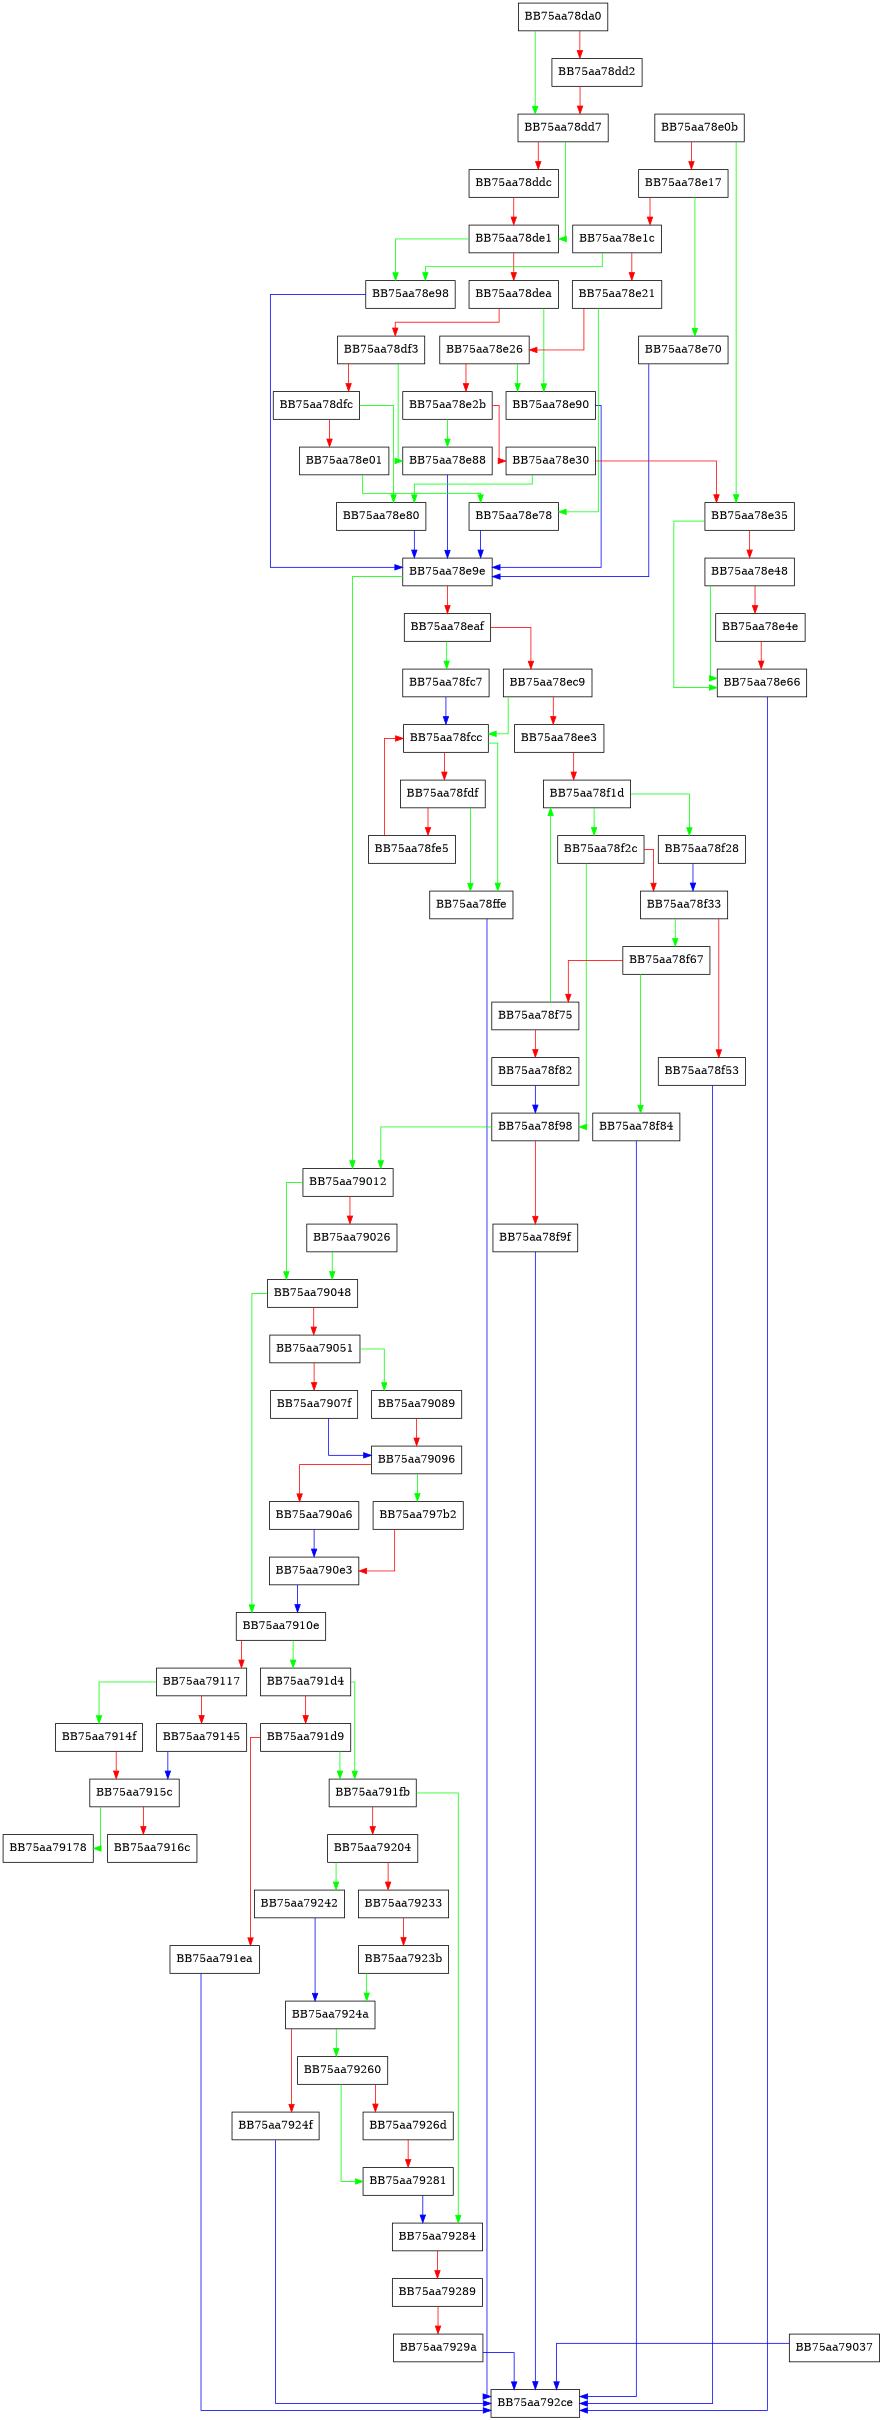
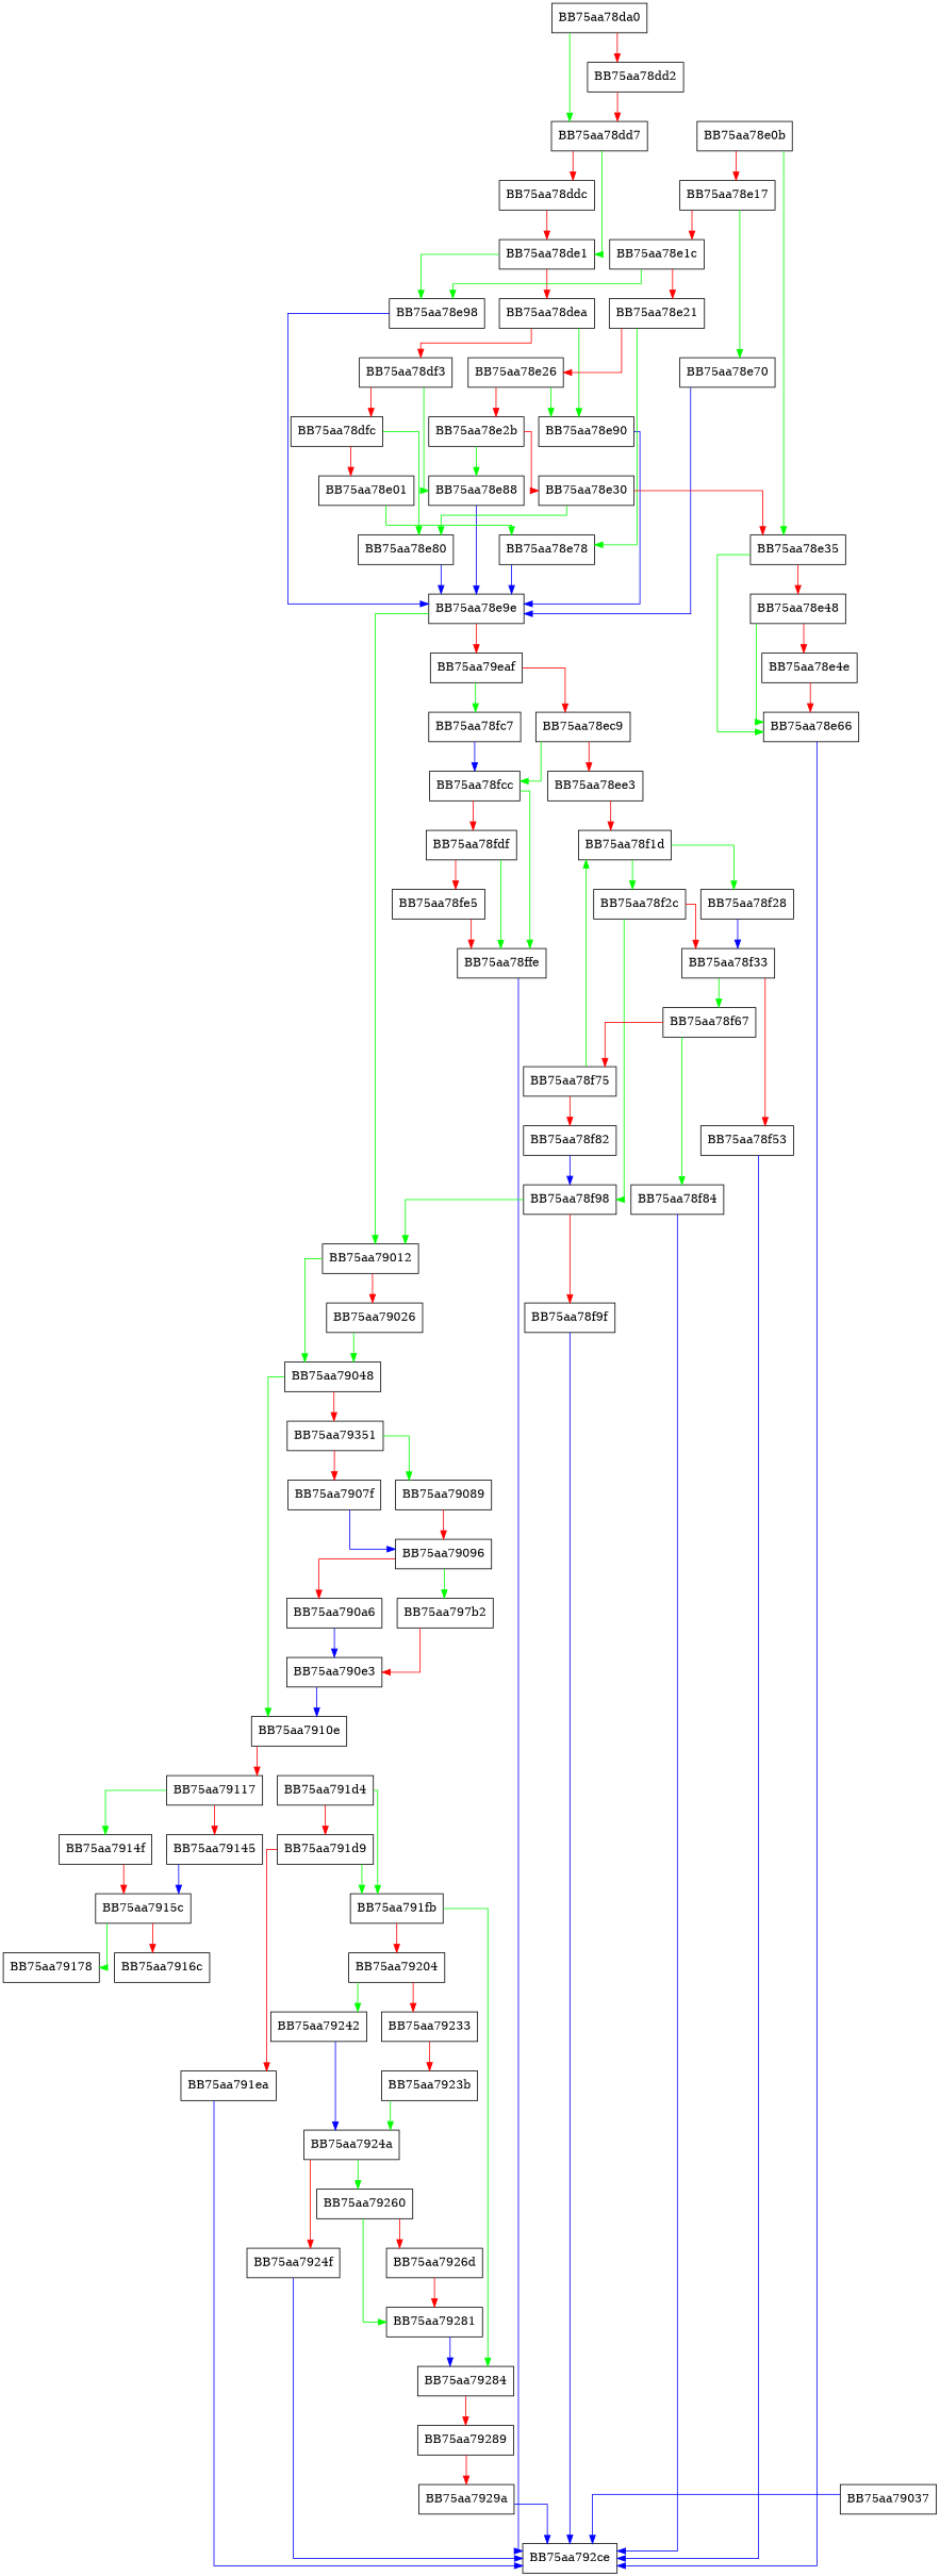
  digraph {
    splines=ortho
    node [shape=box]
    edge [color=red]
    BB75aa78da0
    BB75aa78dd7
    BB75aa78dd2
    BB75aa78de1
    BB75aa78ddc
    BB75aa78e98
    BB75aa78dea
    BB75aa78e9e
    BB75aa78e90
    BB75aa78df3
    BB75aa79012
-   BB75aa78eaf
+   BB75aa78eaf [label=BB75aa79eaf]
    BB75aa78e88
    BB75aa78dfc
    BB75aa78e80
    BB75aa78e01
    BB75aa78e78
    BB75aa78e70
    BB75aa78e0b
    BB75aa78e35
    BB75aa78e17
    BB75aa78e66
    BB75aa78e48
    BB75aa78e1c
    BB75aa792ce
    BB75aa78e4e
    BB75aa78e21
    BB75aa78e26
    BB75aa78e2b
    BB75aa78e30
    BB75aa79048
    BB75aa79026
    BB75aa78fc7
    BB75aa78ec9
    BB75aa7910e
-   BB75aa79051
+   BB75aa79051 [label=BB75aa79351]
    BB75aa78fcc
    BB75aa78ee3
    BB75aa78ffe
    BB75aa78fdf
    BB75aa78f1d
    BB75aa78fe5
    BB75aa78f2c
    BB75aa78f28
    BB75aa78f33
    BB75aa78f98
    BB75aa78f67
    BB75aa78f53
    BB75aa78f9f
    BB75aa78f84
    BB75aa78f75
    BB75aa78f82
    BB75aa791d4
    BB75aa79117
    BB75aa79089
    BB75aa7907f
    BB75aa79037
    BB75aa791fb
    BB75aa791d9
    BB75aa7914f
    BB75aa79145
    BB75aa79096
    n63 [label=BB75aa797b2]
    BB75aa790a6
    BB75aa790e3
    BB75aa79284
    BB75aa79204
    BB75aa791ea
    BB75aa7915c
    BB75aa79178
    BB75aa7916c
    BB75aa79289
    BB75aa79242
    BB75aa79233
    BB75aa7929a
    BB75aa7924a
    BB75aa7923b
    BB75aa79260
    BB75aa7924f
    BB75aa79281
    BB75aa7926d
    BB75aa78da0 -> BB75aa78dd7 [color=green]
    BB75aa78da0 -> BB75aa78dd2
    BB75aa78dd7 -> BB75aa78de1 [color=green]
    BB75aa78dd7 -> BB75aa78ddc
    BB75aa78dd2 -> BB75aa78dd7
    BB75aa78de1 -> BB75aa78e98 [color=green]
    BB75aa78de1 -> BB75aa78dea
    BB75aa78ddc -> BB75aa78de1
    BB75aa78e98 -> BB75aa78e9e [color=blue]
    BB75aa78dea -> BB75aa78e90 [color=green]
    BB75aa78dea -> BB75aa78df3
    BB75aa78e9e -> BB75aa79012 [color=green]
    BB75aa78e9e -> BB75aa78eaf
    BB75aa78e90 -> BB75aa78e9e [color=blue]
    BB75aa78df3 -> BB75aa78e88 [color=green]
    BB75aa78df3 -> BB75aa78dfc
    BB75aa79012 -> BB75aa79048 [color=green]
    BB75aa79012 -> BB75aa79026
    BB75aa78eaf -> BB75aa78fc7 [color=green]
    BB75aa78eaf -> BB75aa78ec9
    BB75aa78e88 -> BB75aa78e9e [color=blue]
    BB75aa78dfc -> BB75aa78e80 [color=green]
    BB75aa78dfc -> BB75aa78e01
    BB75aa78e80 -> BB75aa78e9e [color=blue]
    BB75aa78e01 -> BB75aa78e78 [color=green]
    BB75aa78e78 -> BB75aa78e9e [color=blue]
    BB75aa78e70 -> BB75aa78e9e [color=blue]
    BB75aa78e0b -> BB75aa78e35 [color=green]
    BB75aa78e0b -> BB75aa78e17
    BB75aa78e35 -> BB75aa78e66 [color=green]
    BB75aa78e35 -> BB75aa78e48
    BB75aa78e17 -> BB75aa78e70 [color=green]
    BB75aa78e17 -> BB75aa78e1c
    BB75aa78e66 -> BB75aa792ce [color=blue]
    BB75aa78e48 -> BB75aa78e66 [color=green]
    BB75aa78e48 -> BB75aa78e4e
    BB75aa78e1c -> BB75aa78e98 [color=green]
    BB75aa78e1c -> BB75aa78e21
    BB75aa78e4e -> BB75aa78e66
    BB75aa78e21 -> BB75aa78e78 [color=green]
    BB75aa78e21 -> BB75aa78e26
    BB75aa78e26 -> BB75aa78e90 [color=green]
    BB75aa78e26 -> BB75aa78e2b
    BB75aa78e2b -> BB75aa78e88 [color=green]
    BB75aa78e2b -> BB75aa78e30
    BB75aa78e30 -> BB75aa78e80 [color=green]
    BB75aa78e30 -> BB75aa78e35
    BB75aa79048 -> BB75aa7910e [color=green]
    BB75aa79048 -> BB75aa79051
    BB75aa79026 -> BB75aa79048 [color=green]
    BB75aa78fc7 -> BB75aa78fcc [color=blue]
    BB75aa78ec9 -> BB75aa78fcc [color=green]
    BB75aa78ec9 -> BB75aa78ee3
-   BB75aa7910e -> BB75aa791d4 [color=green]
    BB75aa7910e -> BB75aa79117
    BB75aa79051 -> BB75aa79089 [color=green]
    BB75aa79051 -> BB75aa7907f
    BB75aa78fcc -> BB75aa78ffe [color=green]
    BB75aa78fcc -> BB75aa78fdf
    BB75aa78ee3 -> BB75aa78f1d
    BB75aa78ffe -> BB75aa792ce [color=blue]
    BB75aa78fdf -> BB75aa78ffe [color=green]
    BB75aa78fdf -> BB75aa78fe5
    BB75aa78f1d -> BB75aa78f2c [color=green]
    BB75aa78f1d -> BB75aa78f28 [color=green]
-   BB75aa78fe5 -> BB75aa78fcc
+   BB75aa78fe5 -> BB75aa78ffe
    BB75aa78f2c -> BB75aa78f33
    BB75aa78f2c -> BB75aa78f98 [color=green]
    BB75aa78f28 -> BB75aa78f33 [color=blue]
    BB75aa78f33 -> BB75aa78f67 [color=green]
    BB75aa78f33 -> BB75aa78f53
    BB75aa78f98 -> BB75aa79012 [color=green]
    BB75aa78f98 -> BB75aa78f9f
    BB75aa78f67 -> BB75aa78f84 [color=green]
    BB75aa78f67 -> BB75aa78f75
    BB75aa78f53 -> BB75aa792ce [color=blue]
    BB75aa78f9f -> BB75aa792ce [color=blue]
    BB75aa78f84 -> BB75aa792ce [color=blue]
    BB75aa78f75 -> BB75aa78f1d [color=green]
    BB75aa78f75 -> BB75aa78f82
    BB75aa78f82 -> BB75aa78f98 [color=blue]
    BB75aa791d4 -> BB75aa791fb [color=green]
    BB75aa791d4 -> BB75aa791d9
    BB75aa79117 -> BB75aa7914f [color=green]
    BB75aa79117 -> BB75aa79145
    BB75aa79089 -> BB75aa79096
    BB75aa7907f -> BB75aa79096 [color=blue]
    BB75aa79037 -> BB75aa792ce [color=blue]
    BB75aa791fb -> BB75aa79284 [color=green]
    BB75aa791fb -> BB75aa79204
    BB75aa791d9 -> BB75aa791fb [color=green]
    BB75aa791d9 -> BB75aa791ea
    BB75aa7914f -> BB75aa7915c
    BB75aa79145 -> BB75aa7915c [color=blue]
    BB75aa79096 -> n63 [color=green]
    BB75aa79096 -> BB75aa790a6
    n63 -> BB75aa790e3
    BB75aa790a6 -> BB75aa790e3 [color=blue]
    BB75aa790e3 -> BB75aa7910e [color=blue]
    BB75aa79284 -> BB75aa79289
    BB75aa79204 -> BB75aa79242 [color=green]
    BB75aa79204 -> BB75aa79233
    BB75aa791ea -> BB75aa792ce [color=blue]
    BB75aa7915c -> BB75aa79178 [color=green]
    BB75aa7915c -> BB75aa7916c
    BB75aa79289 -> BB75aa7929a
    BB75aa79242 -> BB75aa7924a [color=blue]
    BB75aa79233 -> BB75aa7923b
    BB75aa7929a -> BB75aa792ce [color=blue]
    BB75aa7924a -> BB75aa79260 [color=green]
    BB75aa7924a -> BB75aa7924f
    BB75aa7923b -> BB75aa7924a [color=green]
    BB75aa79260 -> BB75aa79281 [color=green]
    BB75aa79260 -> BB75aa7926d
    BB75aa7924f -> BB75aa792ce [color=blue]
    BB75aa79281 -> BB75aa79284 [color=blue]
    BB75aa7926d -> BB75aa79281
  }
